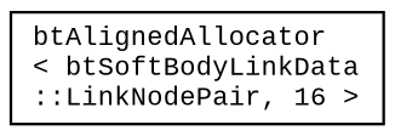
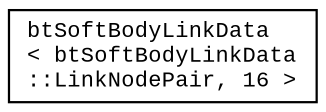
  digraph {
    rankdir=LR
    fontname="Liberation Mono"
-   n1 [color=black fillcolor=white fontname="Liberation Mono" fontsize=10 height=0.2 label="btAlignedAllocator\l\< btSoftBodyLinkData\l::LinkNodePair, 16 \>" shape=record style=filled width=0.4]
+   n1 [color=black fillcolor=white fontname="Liberation Mono" fontsize=10 height=0.2 label="btSoftBodyLinkData\l\< btSoftBodyLinkData\l::LinkNodePair, 16 \>" shape=record style=filled width=0.4]
  }
